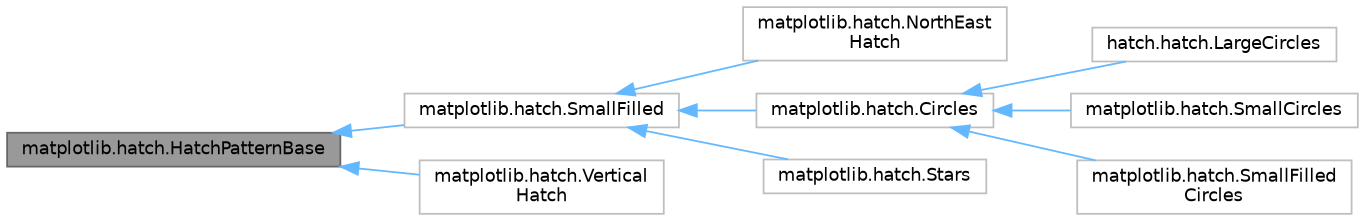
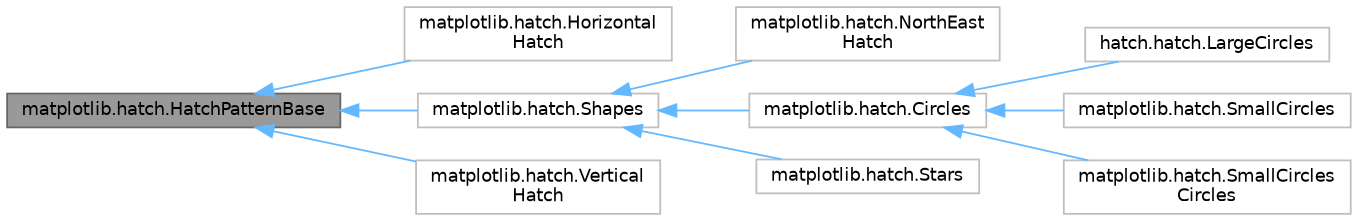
  digraph {
    rankdir=LR
    node [color=grey75 fillcolor=white fontname=Helvetica fontsize=10 shape=box style=filled]
    edge [color=steelblue1 dir=back fontname=Helvetica fontsize=10 labelfontname=Helvetica labelfontsize=10 style=solid]
    n1 [color=gray40 fillcolor=grey60 fontcolor=black height=0.2 label="matplotlib.hatch.HatchPatternBase" width=0.4]
-   n3 [height=0.2 label="matplotlib.hatch.SmallFilled" width=0.4]
+   n2 [height=0.2 label="matplotlib.hatch.Horizontal\lHatch" width=0.4]
+   n3 [height=0.2 label="matplotlib.hatch.Shapes" width=0.4]
    n4 [height=0.2 label="matplotlib.hatch.Vertical\lHatch" width=0.4]
    n5 [height=0.2 label="matplotlib.hatch.NorthEast\lHatch" width=0.4]
    n6 [height=0.2 label="matplotlib.hatch.Circles" width=0.4]
    n7 [height=0.2 label="matplotlib.hatch.Stars" width=0.4]
    n8 [height=0.2 label="hatch.hatch.LargeCircles" width=0.4]
    n9 [height=0.2 label="matplotlib.hatch.SmallCircles" width=0.4]
-   n10 [height=0.2 label="matplotlib.hatch.SmallFilled\lCircles" width=0.4]
+   n10 [height=0.2 label="matplotlib.hatch.SmallCircles\lCircles" width=0.4]
+   n1 -> n2
    n1 -> n3
    n1 -> n4
    n3 -> n5
    n3 -> n6
    n3 -> n7
    n6 -> n8
    n6 -> n9
    n6 -> n10
  }
